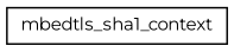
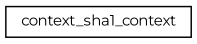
  digraph {
    rankdir=LR
    fontname=Montserrat
-   n1 [color=black fillcolor=white fontname=Montserrat fontsize=10 height=0.2 label=mbedtls_sha1_context shape=record style=filled width=0.4]
+   n1 [color=black fillcolor=white fontname=Montserrat fontsize=10 height=0.2 label=context_sha1_context shape=record style=filled width=0.4]
  }
